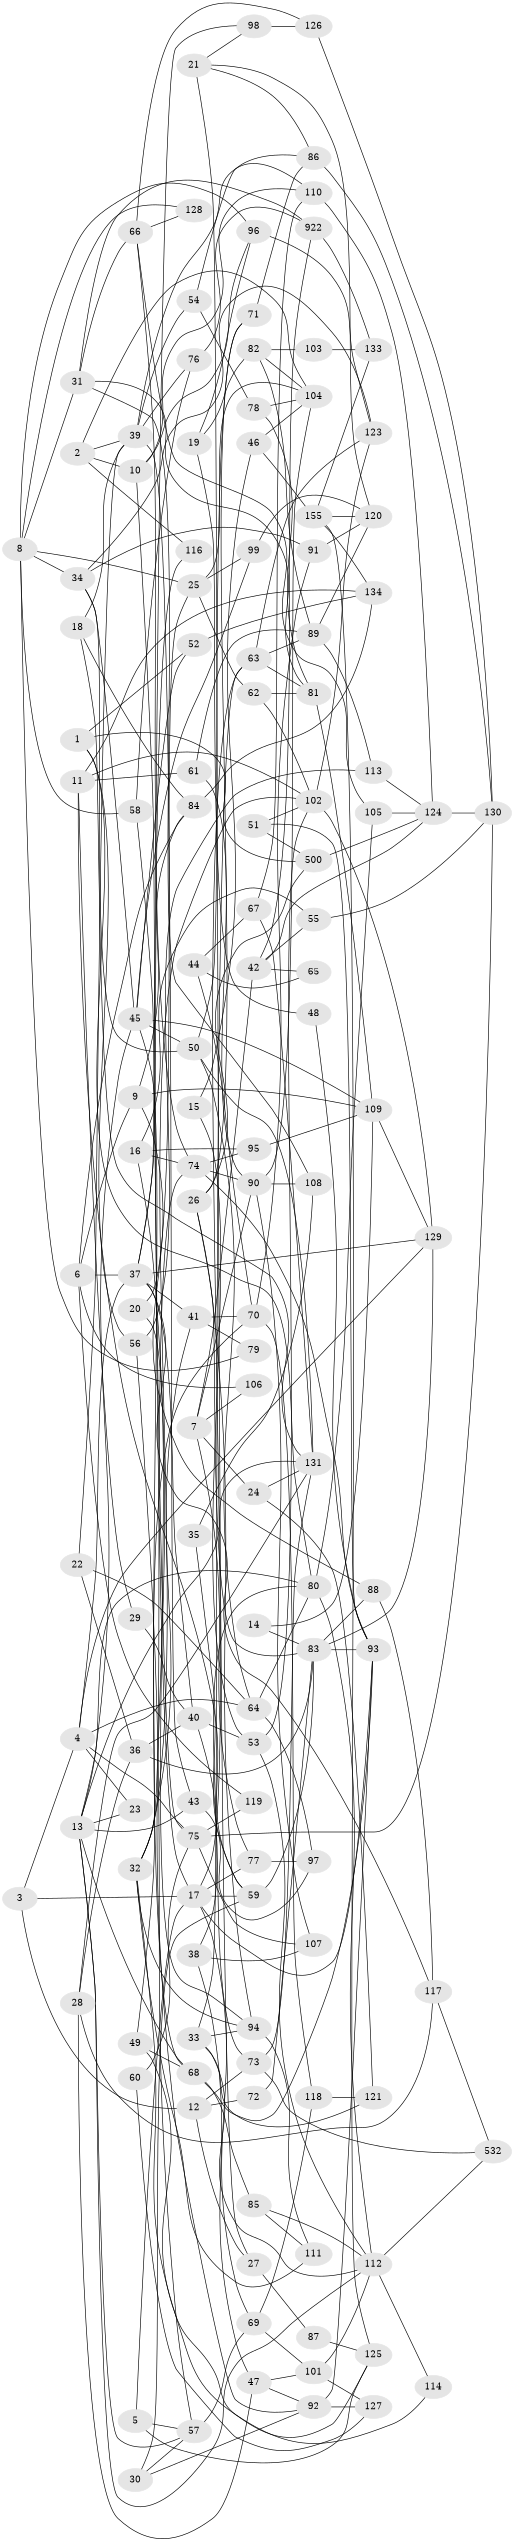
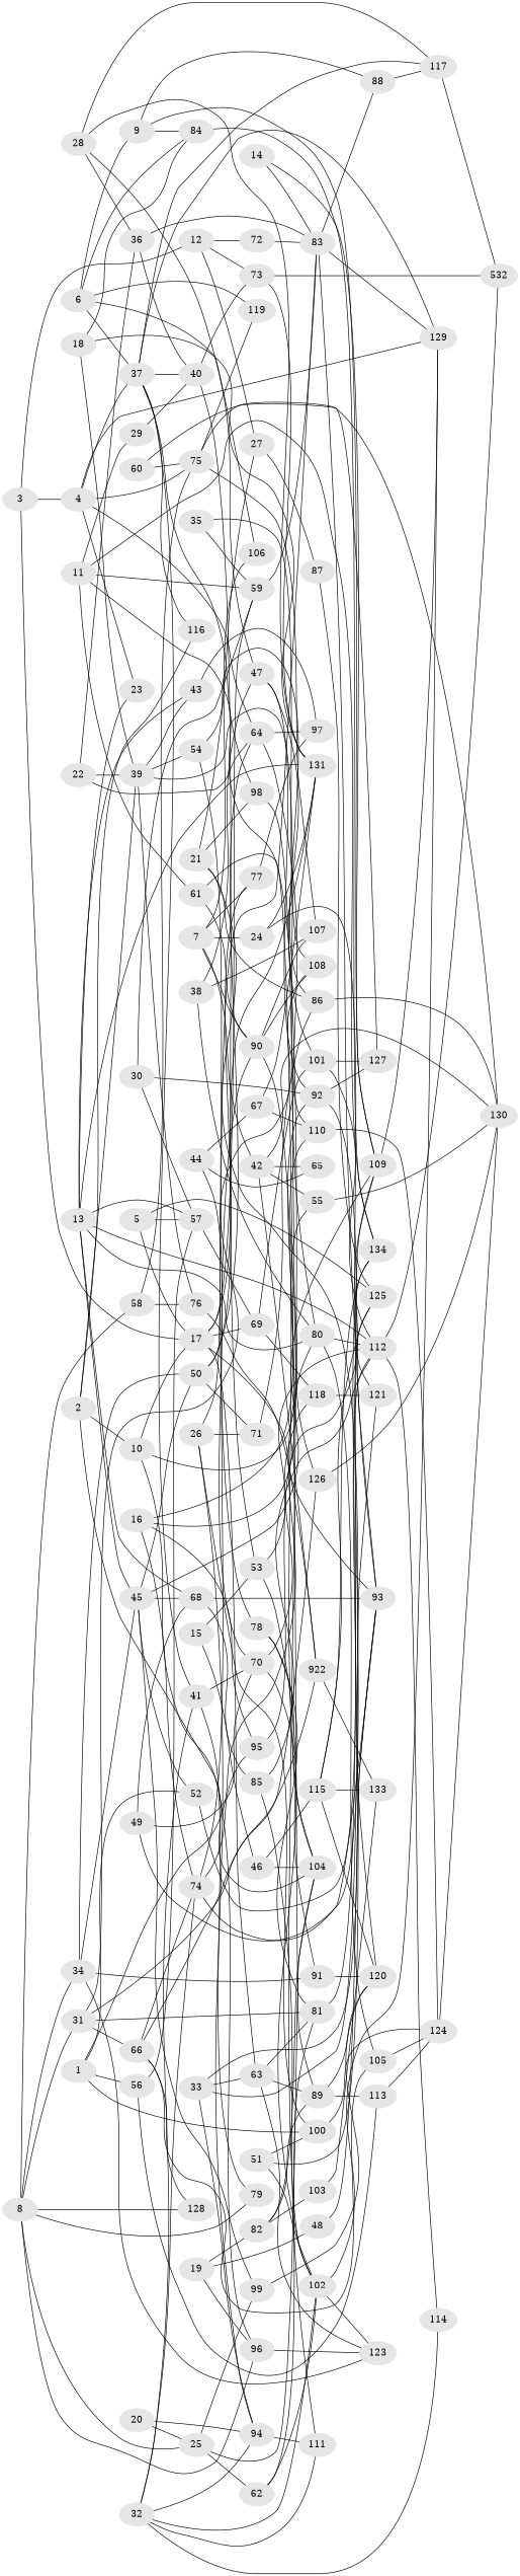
  graph {
    rankdir=LR
    node [color=gray90 style=filled]
    1
    52
    56
    80
-   100 [label=500]
+   100
    134
    57
    113
    112
    105
    124
    2
    10
    39
    104
    116
    17
    96
    110
    43
    54
    76
    3
    4
    12
    23
    37
    64
    75
    129
    27
    72
    73
    77
    59
    63
    69
    93
    98
    117
    40
    41
    97
    119
    107
    130
    5
    125
    6
    9
    84
    106
    88
    109
    7
    24
    42
    90
    131
    121
    55
    n62 [label=922]
    65
    108
    8
    25
    31
    34
    58
    79
    128
    62
    99
    66
    81
    45
    50
    91
    123
    11
    29
    61
    102
    83
    89
    87
    n87 [label=532]
    13
    68
    85
    114
    14
    15
    46
    53
-   115 [label=155]
+   115
    16
    74
    92
    95
    127
    101
    118
    18
    19
    48
    82
    103
    20
    94
    111
    21
    86
    120
    126
    22
    36
    26
    71
    28
    47
    30
    133
    32
    70
    33
    35
    38
    78
    44
    67
    49
    51
    60
    1 -- 52
    1 -- 56
    1 -- 80
    1 -- 100
    52 -- 134
    56 -- 57
    56 -- 113
    80 -- 112
    80 -- 105
    100 -- 124
    57 -- 69
    113 -- 124
    112 -- n87
    112 -- 114
    105 -- 124
    124 -- 130
    2 -- 10
    2 -- 39
    2 -- 104
    2 -- 116
    10 -- 17
    10 -- 96
    10 -- 110
    39 -- 110
    39 -- 43
    39 -- 54
    39 -- 76
    17 -- 77
    17 -- 59
    17 -- 63
    17 -- 69
    17 -- 93
    96 -- 123
    110 -- 124
    43 -- 97
    54 -- 86
    54 -- 78
    76 -- n62
    3 -- 17
    3 -- 4
    3 -- 12
    4 -- 23
    4 -- 37
    4 -- 64
    4 -- 75
    4 -- 129
    12 -- 27
    12 -- 72
    12 -- 73
    37 -- 116
    37 -- 129
    37 -- 98
    37 -- 117
    37 -- 40
    37 -- 41
    64 -- 80
    64 -- 97
    75 -- 119
    75 -- 107
    75 -- 130
    27 -- 87
    72 -- 83
    73 -- 131
    73 -- n87
    77 -- 97
    59 -- 83
    63 -- 81
    63 -- 123
    63 -- 89
    69 -- 101
    69 -- 118
    98 -- 126
    117 -- n87
    40 -- 73
    40 -- 53
    41 -- 79
    41 -- 70
    5 -- 57
    5 -- 17
    5 -- 125
    6 -- 37
    6 -- 119
    6 -- 9
    6 -- 84
    6 -- 106
    9 -- 84
    9 -- 88
    9 -- 109
    84 -- 134
    88 -- 117
    109 -- 129
    7 -- 77
    7 -- 106
    7 -- 24
    7 -- 42
    7 -- 90
    24 -- 131
    24 -- 121
-   42 -- 124
+   42 -- 130
    42 -- 55
    42 -- n62
    42 -- 65
    90 -- 104
    90 -- 107
    90 -- 108
    55 -- 130
    n62 -- 133
    8 -- 96
    8 -- 25
    8 -- 31
    8 -- 34
    8 -- 58
    8 -- 79
    8 -- 128
    25 -- 104
    25 -- 62
    25 -- 99
    31 -- n62
    31 -- 108
    31 -- 66
    31 -- 81
    34 -- 45
    34 -- 50
    34 -- 91
    34 -- 123
    58 -- 76
    58 -- 75
    62 -- 81
    62 -- 102
    99 -- 120
    66 -- 105
    66 -- 128
    66 -- 74
    66 -- 126
    81 -- 109
    45 -- 52
    45 -- 109
    45 -- 99
    45 -- 50
    45 -- 68
    50 -- 64
    50 -- 131
    50 -- 71
    91 -- 120
    11 -- 134
    11 -- 59
    11 -- 29
    11 -- 61
    11 -- 102
    29 -- 40
    61 -- 90
    61 -- 89
    102 -- 129
    102 -- 123
    83 -- 129
    83 -- 93
    83 -- 88
    89 -- 113
    89 -- 120
    87 -- 125
    13 -- 80
    13 -- 57
    13 -- 112
    13 -- 43
    13 -- 23
    13 -- 131
    13 -- 45
    13 -- 68
    68 -- 93
    68 -- 85
    85 -- 112
    85 -- 111
    14 -- 109
    14 -- 83
    15 -- 46
    15 -- 53
    46 -- 104
    46 -- 115
    53 -- 112
    53 -- 102
    115 -- 134
    115 -- 125
    115 -- 120
    115 -- 133
    16 -- 55
    16 -- 74
    16 -- 92
    16 -- 95
    74 -- 93
    74 -- 90
    74 -- 95
    92 -- 93
    92 -- 127
    95 -- 109
    101 -- 112
    101 -- 127
    118 -- 121
    18 -- 39
    18 -- 84
    18 -- 131
    19 -- 96
    19 -- 48
    19 -- 82
    48 -- 93
    82 -- 104
    82 -- 89
    82 -- 103
    103 -- 133
    20 -- 25
    20 -- 94
    94 -- 111
    21 -- 27
    21 -- 98
    21 -- 86
    21 -- 120
    86 -- 130
    126 -- 130
    22 -- 39
    22 -- 64
    22 -- 36
    36 -- 40
    36 -- 83
    26 -- 100
    26 -- 83
    26 -- 94
    26 -- 71
    71 -- 86
    28 -- 117
    28 -- 131
    28 -- 36
    28 -- 47
    47 -- 92
    47 -- 101
    30 -- 57
    30 -- 59
    30 -- 92
    32 -- 41
    32 -- 102
    32 -- 114
    32 -- 74
    32 -- 94
    32 -- 111
    70 -- 91
    70 -- 118
    33 -- 112
    33 -- 63
    33 -- 121
    33 -- 94
    35 -- 59
    35 -- 108
    38 -- 80
    38 -- 107
    38 -- 47
    78 -- 104
    78 -- 81
    44 -- 65
    44 -- 70
    44 -- 67
    67 -- 110
    67 -- 131
    49 -- 125
    49 -- 68
    49 -- 70
    51 -- 100
    51 -- 93
    51 -- 102
    60 -- 75
    60 -- 127
  }
